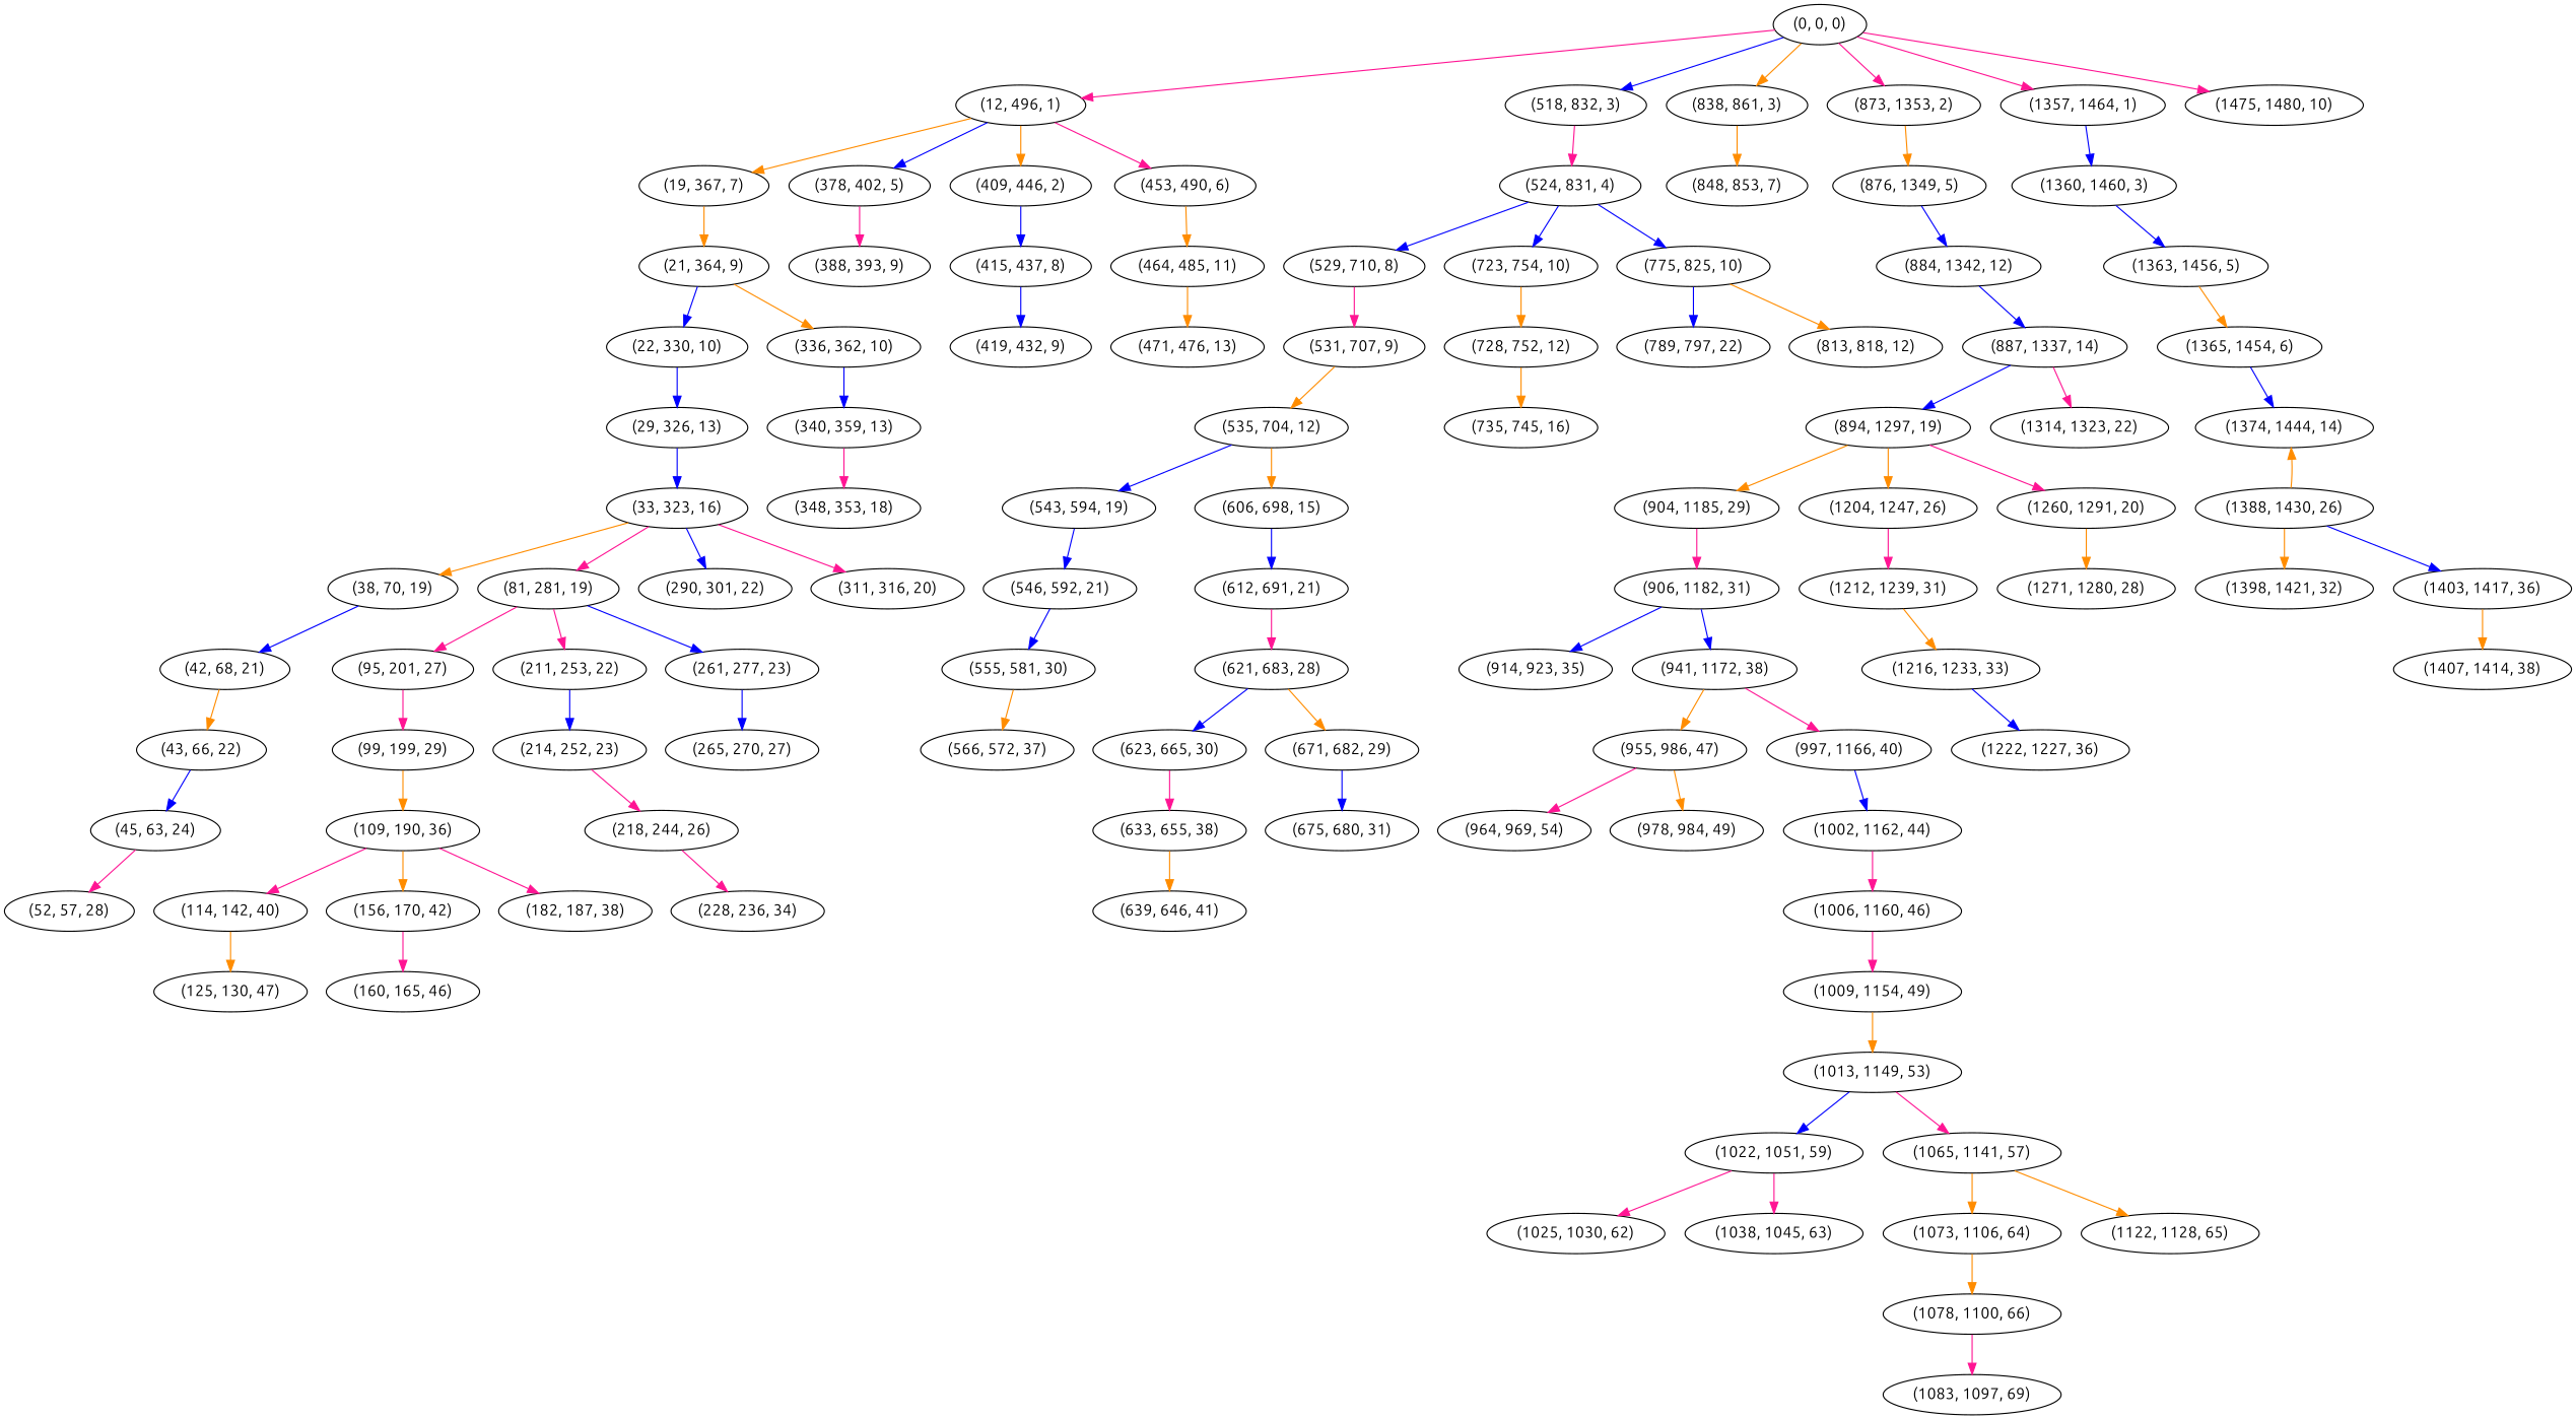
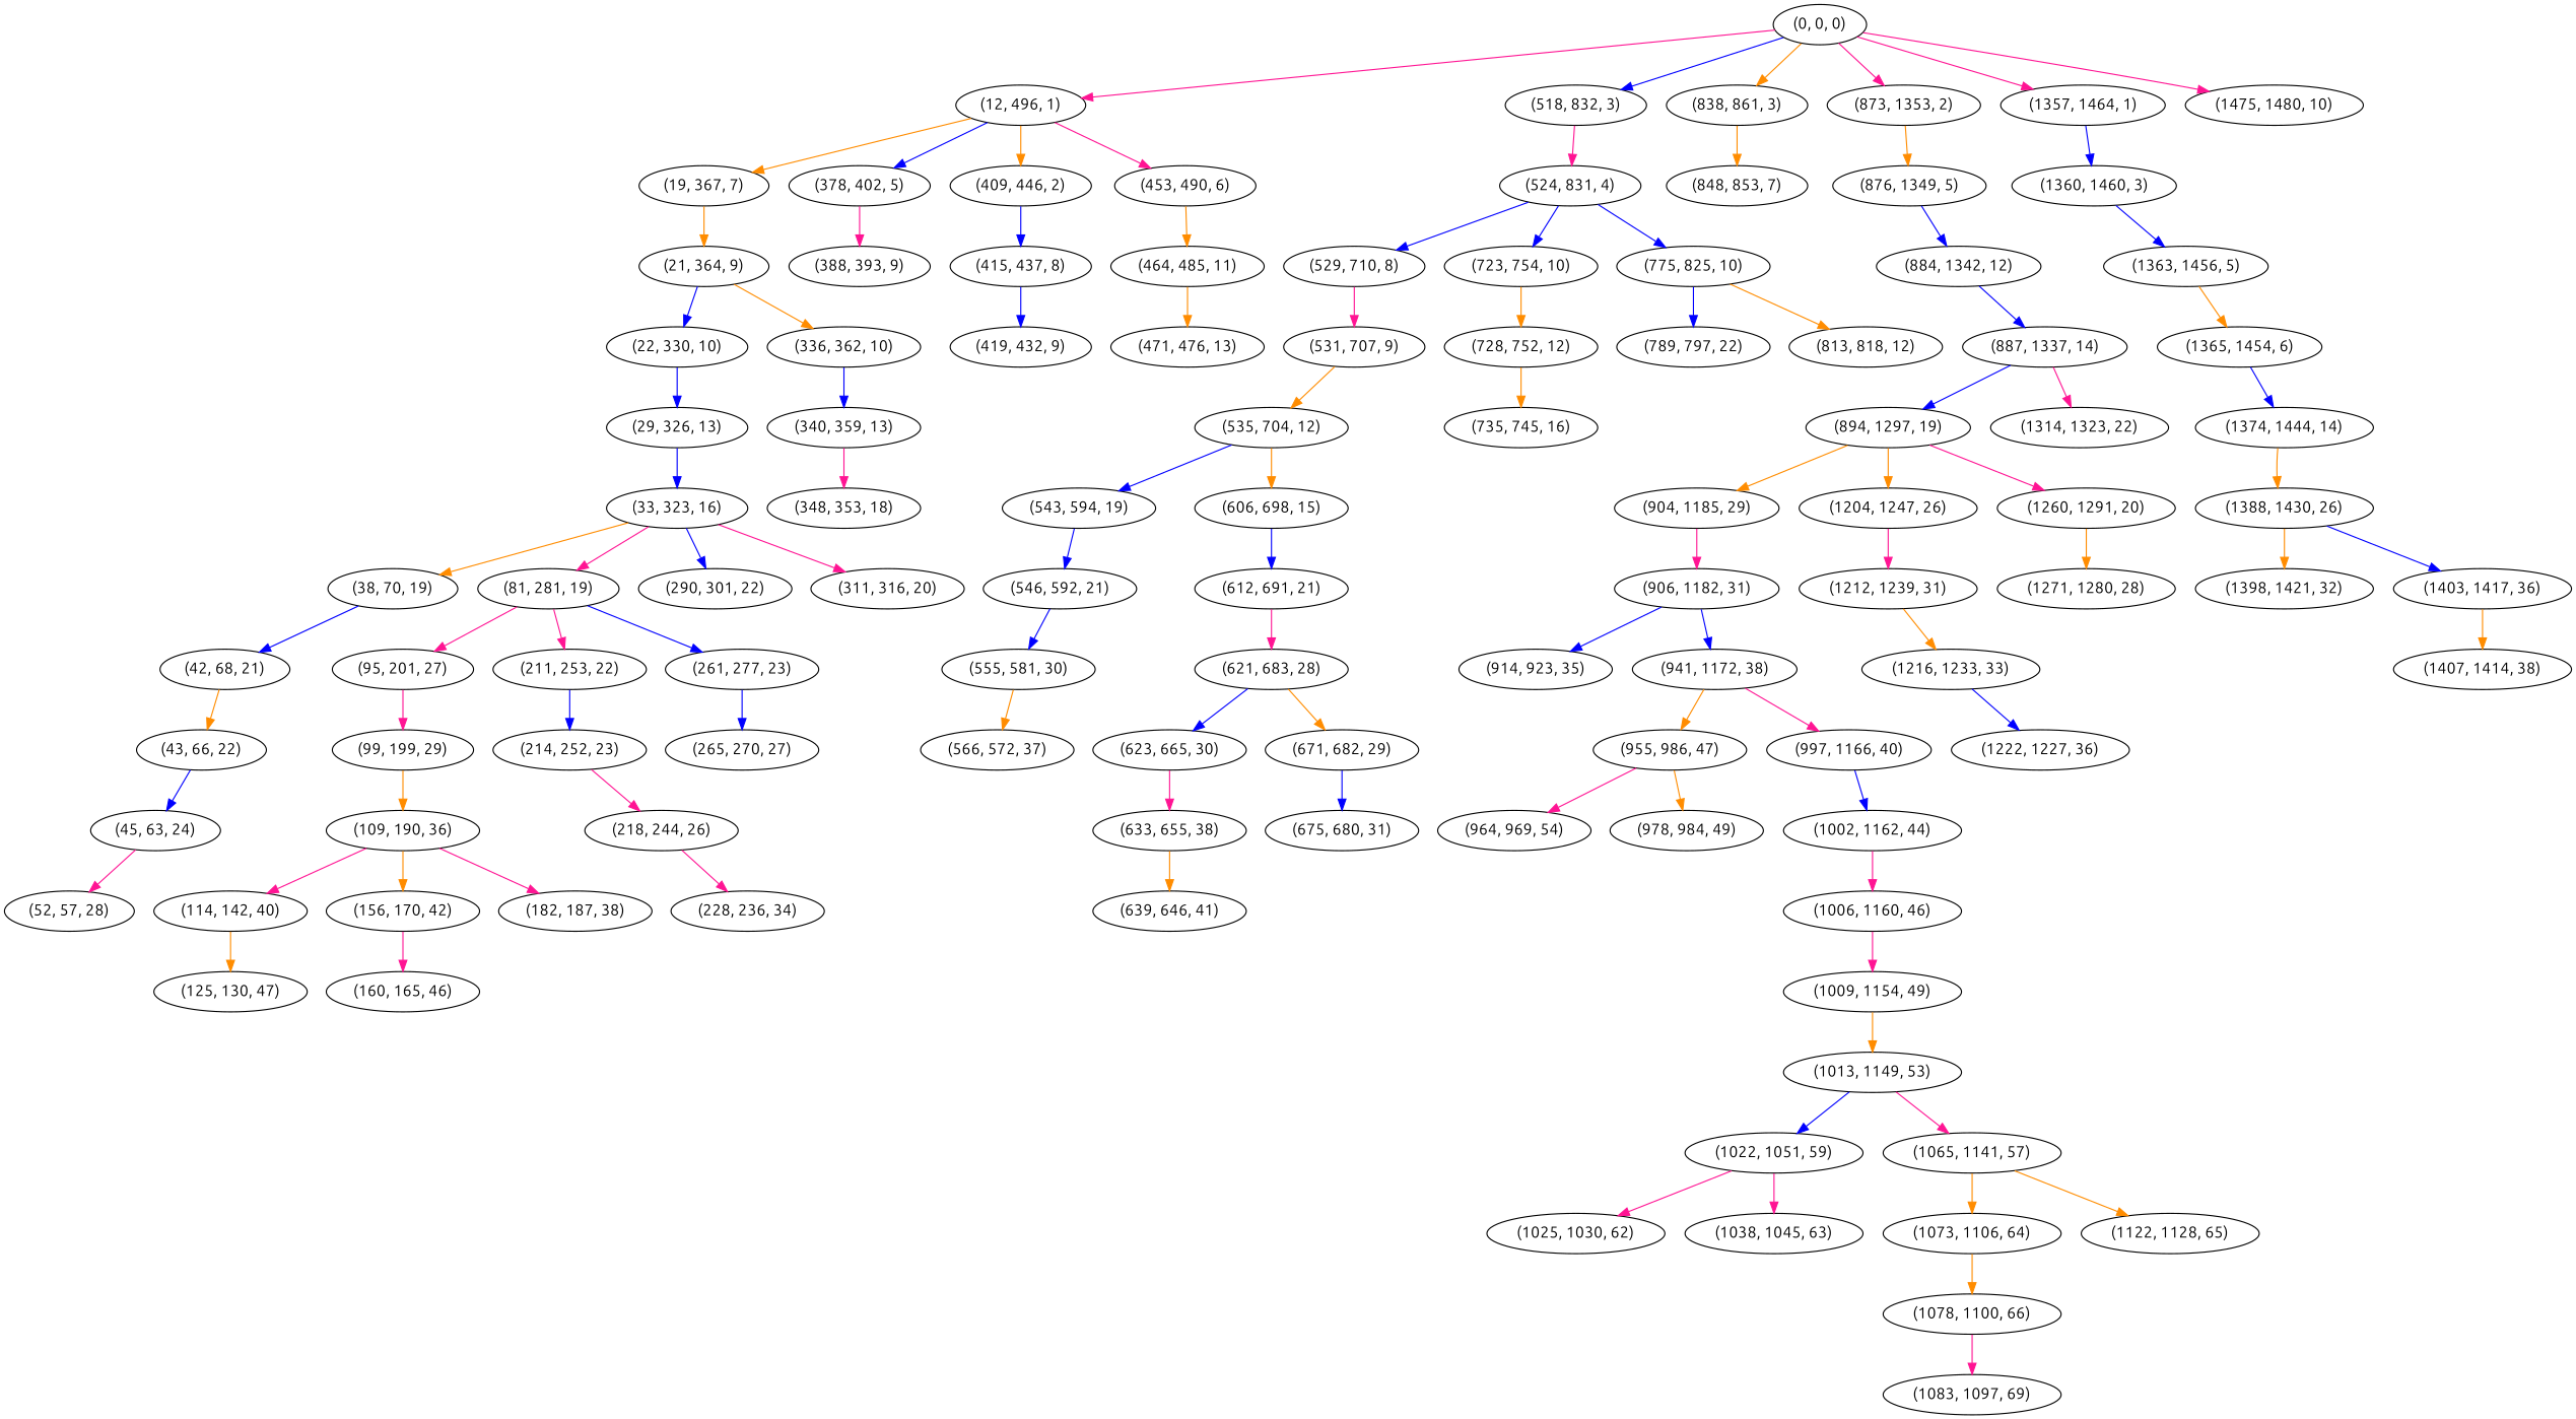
  digraph {
    fontname=Ubuntu
    node [fontname=Ubuntu]
    edge [color=blue fontname=Ubuntu]
    "(0, 0, 0)"
    "(12, 496, 1)"
    "(518, 832, 3)"
    "(838, 861, 3)"
    "(873, 1353, 2)"
    "(1357, 1464, 1)"
    "(1475, 1480, 10)"
    "(19, 367, 7)"
    "(378, 402, 5)"
    "(409, 446, 2)"
    "(453, 490, 6)"
    "(524, 831, 4)"
    "(848, 853, 7)"
    "(876, 1349, 5)"
    "(1360, 1460, 3)"
    "(21, 364, 9)"
    "(388, 393, 9)"
    "(415, 437, 8)"
    "(464, 485, 11)"
    "(22, 330, 10)"
    "(336, 362, 10)"
    "(29, 326, 13)"
    "(340, 359, 13)"
    "(33, 323, 16)"
    "(38, 70, 19)"
    "(81, 281, 19)"
    "(290, 301, 22)"
    "(311, 316, 20)"
    "(42, 68, 21)"
    "(95, 201, 27)"
    "(211, 253, 22)"
    "(261, 277, 23)"
    "(43, 66, 22)"
    "(45, 63, 24)"
    "(52, 57, 28)"
    "(99, 199, 29)"
    "(214, 252, 23)"
    "(265, 270, 27)"
    "(109, 190, 36)"
    "(114, 142, 40)"
    "(156, 170, 42)"
    "(182, 187, 38)"
    "(125, 130, 47)"
    "(160, 165, 46)"
    "(218, 244, 26)"
    "(228, 236, 34)"
    "(348, 353, 18)"
    "(419, 432, 9)"
    "(471, 476, 13)"
    "(529, 710, 8)"
    "(723, 754, 10)"
    "(775, 825, 10)"
    "(531, 707, 9)"
    "(728, 752, 12)"
    "(789, 797, 22)"
    "(813, 818, 12)"
    "(535, 704, 12)"
    "(543, 594, 19)"
    "(606, 698, 15)"
    "(546, 592, 21)"
    "(612, 691, 21)"
    "(555, 581, 30)"
    "(566, 572, 37)"
    "(621, 683, 28)"
    "(623, 665, 30)"
    "(671, 682, 29)"
    "(633, 655, 38)"
    "(675, 680, 31)"
    "(639, 646, 41)"
    "(735, 745, 16)"
    "(884, 1342, 12)"
    "(887, 1337, 14)"
    "(894, 1297, 19)"
    "(1314, 1323, 22)"
    "(904, 1185, 29)"
    "(1204, 1247, 26)"
    "(1260, 1291, 20)"
    "(906, 1182, 31)"
    "(1212, 1239, 31)"
    "(1271, 1280, 28)"
    "(914, 923, 35)"
    "(941, 1172, 38)"
    "(955, 986, 47)"
    "(997, 1166, 40)"
    "(964, 969, 54)"
    "(978, 984, 49)"
    "(1002, 1162, 44)"
    "(1006, 1160, 46)"
    "(1009, 1154, 49)"
    "(1013, 1149, 53)"
    "(1022, 1051, 59)"
    "(1065, 1141, 57)"
    "(1025, 1030, 62)"
    "(1038, 1045, 63)"
    "(1073, 1106, 64)"
    "(1122, 1128, 65)"
    "(1078, 1100, 66)"
    "(1083, 1097, 69)"
    "(1216, 1233, 33)"
    "(1222, 1227, 36)"
    "(1363, 1456, 5)"
    "(1365, 1454, 6)"
    "(1374, 1444, 14)"
    "(1388, 1430, 26)"
    "(1398, 1421, 32)"
    "(1403, 1417, 36)"
    "(1407, 1414, 38)"
    "(0, 0, 0)" -> "(12, 496, 1)" [color=deeppink]
    "(0, 0, 0)" -> "(518, 832, 3)"
    "(0, 0, 0)" -> "(838, 861, 3)" [color=darkorange]
    "(0, 0, 0)" -> "(873, 1353, 2)" [color=deeppink]
    "(0, 0, 0)" -> "(1357, 1464, 1)" [color=deeppink]
    "(0, 0, 0)" -> "(1475, 1480, 10)" [color=deeppink]
    "(12, 496, 1)" -> "(19, 367, 7)" [color=darkorange]
    "(12, 496, 1)" -> "(378, 402, 5)"
    "(12, 496, 1)" -> "(409, 446, 2)" [color=darkorange]
    "(12, 496, 1)" -> "(453, 490, 6)" [color=deeppink]
    "(518, 832, 3)" -> "(524, 831, 4)" [color=deeppink]
    "(838, 861, 3)" -> "(848, 853, 7)" [color=darkorange]
    "(873, 1353, 2)" -> "(876, 1349, 5)" [color=darkorange]
    "(1357, 1464, 1)" -> "(1360, 1460, 3)"
    "(19, 367, 7)" -> "(21, 364, 9)" [color=darkorange]
    "(378, 402, 5)" -> "(388, 393, 9)" [color=deeppink]
    "(409, 446, 2)" -> "(415, 437, 8)"
    "(453, 490, 6)" -> "(464, 485, 11)" [color=darkorange]
    "(524, 831, 4)" -> "(529, 710, 8)"
    "(524, 831, 4)" -> "(723, 754, 10)"
    "(524, 831, 4)" -> "(775, 825, 10)"
    "(876, 1349, 5)" -> "(884, 1342, 12)"
    "(1360, 1460, 3)" -> "(1363, 1456, 5)"
    "(21, 364, 9)" -> "(22, 330, 10)"
    "(21, 364, 9)" -> "(336, 362, 10)" [color=darkorange]
    "(415, 437, 8)" -> "(419, 432, 9)"
    "(464, 485, 11)" -> "(471, 476, 13)" [color=darkorange]
    "(22, 330, 10)" -> "(29, 326, 13)"
    "(336, 362, 10)" -> "(340, 359, 13)"
    "(29, 326, 13)" -> "(33, 323, 16)"
    "(340, 359, 13)" -> "(348, 353, 18)" [color=deeppink]
    "(33, 323, 16)" -> "(38, 70, 19)" [color=darkorange]
    "(33, 323, 16)" -> "(81, 281, 19)" [color=deeppink]
    "(33, 323, 16)" -> "(290, 301, 22)"
    "(33, 323, 16)" -> "(311, 316, 20)" [color=deeppink]
    "(38, 70, 19)" -> "(42, 68, 21)"
    "(81, 281, 19)" -> "(95, 201, 27)" [color=deeppink]
    "(81, 281, 19)" -> "(211, 253, 22)" [color=deeppink]
    "(81, 281, 19)" -> "(261, 277, 23)"
    "(42, 68, 21)" -> "(43, 66, 22)" [color=darkorange]
    "(95, 201, 27)" -> "(99, 199, 29)" [color=deeppink]
    "(211, 253, 22)" -> "(214, 252, 23)"
    "(261, 277, 23)" -> "(265, 270, 27)"
    "(43, 66, 22)" -> "(45, 63, 24)"
    "(45, 63, 24)" -> "(52, 57, 28)" [color=deeppink]
    "(99, 199, 29)" -> "(109, 190, 36)" [color=darkorange]
    "(214, 252, 23)" -> "(218, 244, 26)" [color=deeppink]
    "(109, 190, 36)" -> "(114, 142, 40)" [color=deeppink]
    "(109, 190, 36)" -> "(156, 170, 42)" [color=darkorange]
    "(109, 190, 36)" -> "(182, 187, 38)" [color=deeppink]
    "(114, 142, 40)" -> "(125, 130, 47)" [color=darkorange]
    "(156, 170, 42)" -> "(160, 165, 46)" [color=deeppink]
    "(218, 244, 26)" -> "(228, 236, 34)" [color=deeppink]
    "(529, 710, 8)" -> "(531, 707, 9)" [color=deeppink]
    "(723, 754, 10)" -> "(728, 752, 12)" [color=darkorange]
    "(775, 825, 10)" -> "(789, 797, 22)"
    "(775, 825, 10)" -> "(813, 818, 12)" [color=darkorange]
    "(531, 707, 9)" -> "(535, 704, 12)" [color=darkorange]
    "(728, 752, 12)" -> "(735, 745, 16)" [color=darkorange]
    "(535, 704, 12)" -> "(543, 594, 19)"
    "(535, 704, 12)" -> "(606, 698, 15)" [color=darkorange]
    "(543, 594, 19)" -> "(546, 592, 21)"
    "(606, 698, 15)" -> "(612, 691, 21)"
    "(546, 592, 21)" -> "(555, 581, 30)"
    "(612, 691, 21)" -> "(621, 683, 28)" [color=deeppink]
    "(555, 581, 30)" -> "(566, 572, 37)" [color=darkorange]
    "(621, 683, 28)" -> "(623, 665, 30)"
    "(621, 683, 28)" -> "(671, 682, 29)" [color=darkorange]
    "(623, 665, 30)" -> "(633, 655, 38)" [color=deeppink]
    "(671, 682, 29)" -> "(675, 680, 31)"
    "(633, 655, 38)" -> "(639, 646, 41)" [color=darkorange]
    "(884, 1342, 12)" -> "(887, 1337, 14)"
    "(887, 1337, 14)" -> "(894, 1297, 19)"
    "(887, 1337, 14)" -> "(1314, 1323, 22)" [color=deeppink]
    "(894, 1297, 19)" -> "(904, 1185, 29)" [color=darkorange]
    "(894, 1297, 19)" -> "(1204, 1247, 26)" [color=darkorange]
    "(894, 1297, 19)" -> "(1260, 1291, 20)" [color=deeppink]
    "(904, 1185, 29)" -> "(906, 1182, 31)" [color=deeppink]
    "(1204, 1247, 26)" -> "(1212, 1239, 31)" [color=deeppink]
    "(1260, 1291, 20)" -> "(1271, 1280, 28)" [color=darkorange]
    "(906, 1182, 31)" -> "(914, 923, 35)"
    "(906, 1182, 31)" -> "(941, 1172, 38)"
    "(1212, 1239, 31)" -> "(1216, 1233, 33)" [color=darkorange]
    "(941, 1172, 38)" -> "(955, 986, 47)" [color=darkorange]
    "(941, 1172, 38)" -> "(997, 1166, 40)" [color=deeppink]
    "(955, 986, 47)" -> "(964, 969, 54)" [color=deeppink]
    "(955, 986, 47)" -> "(978, 984, 49)" [color=darkorange]
    "(997, 1166, 40)" -> "(1002, 1162, 44)"
    "(1002, 1162, 44)" -> "(1006, 1160, 46)" [color=deeppink]
    "(1006, 1160, 46)" -> "(1009, 1154, 49)" [color=deeppink]
    "(1009, 1154, 49)" -> "(1013, 1149, 53)" [color=darkorange]
    "(1013, 1149, 53)" -> "(1022, 1051, 59)"
    "(1013, 1149, 53)" -> "(1065, 1141, 57)" [color=deeppink]
    "(1022, 1051, 59)" -> "(1025, 1030, 62)" [color=deeppink]
    "(1022, 1051, 59)" -> "(1038, 1045, 63)" [color=deeppink]
    "(1065, 1141, 57)" -> "(1073, 1106, 64)" [color=darkorange]
    "(1065, 1141, 57)" -> "(1122, 1128, 65)" [color=darkorange]
    "(1073, 1106, 64)" -> "(1078, 1100, 66)" [color=darkorange]
    "(1078, 1100, 66)" -> "(1083, 1097, 69)" [color=deeppink]
    "(1216, 1233, 33)" -> "(1222, 1227, 36)"
    "(1363, 1456, 5)" -> "(1365, 1454, 6)" [color=darkorange]
    "(1365, 1454, 6)" -> "(1374, 1444, 14)"
-   "(1388, 1430, 26)" -> "(1374, 1444, 14)" [color=darkorange]
+   "(1374, 1444, 14)" -> "(1388, 1430, 26)" [color=darkorange]
    "(1388, 1430, 26)" -> "(1398, 1421, 32)" [color=darkorange]
    "(1388, 1430, 26)" -> "(1403, 1417, 36)"
    "(1403, 1417, 36)" -> "(1407, 1414, 38)" [color=darkorange]
  }
